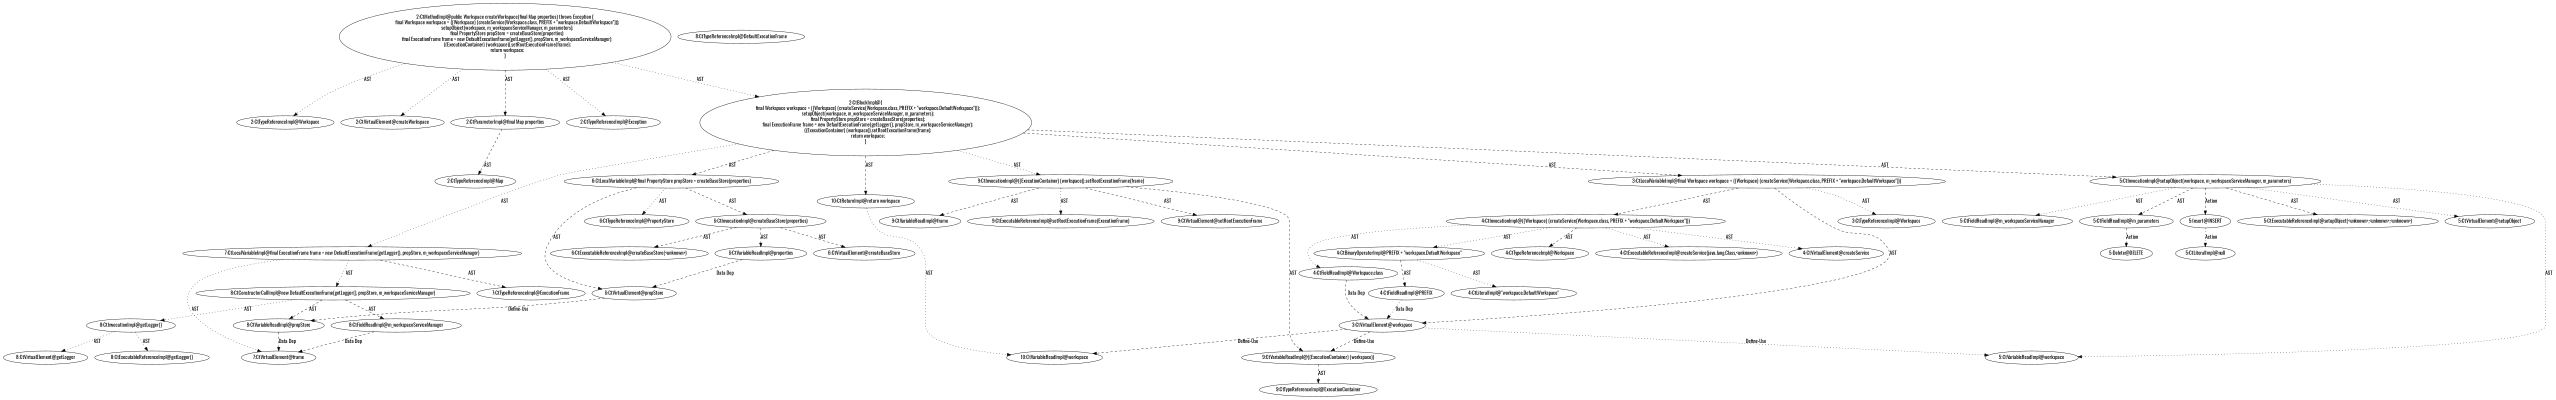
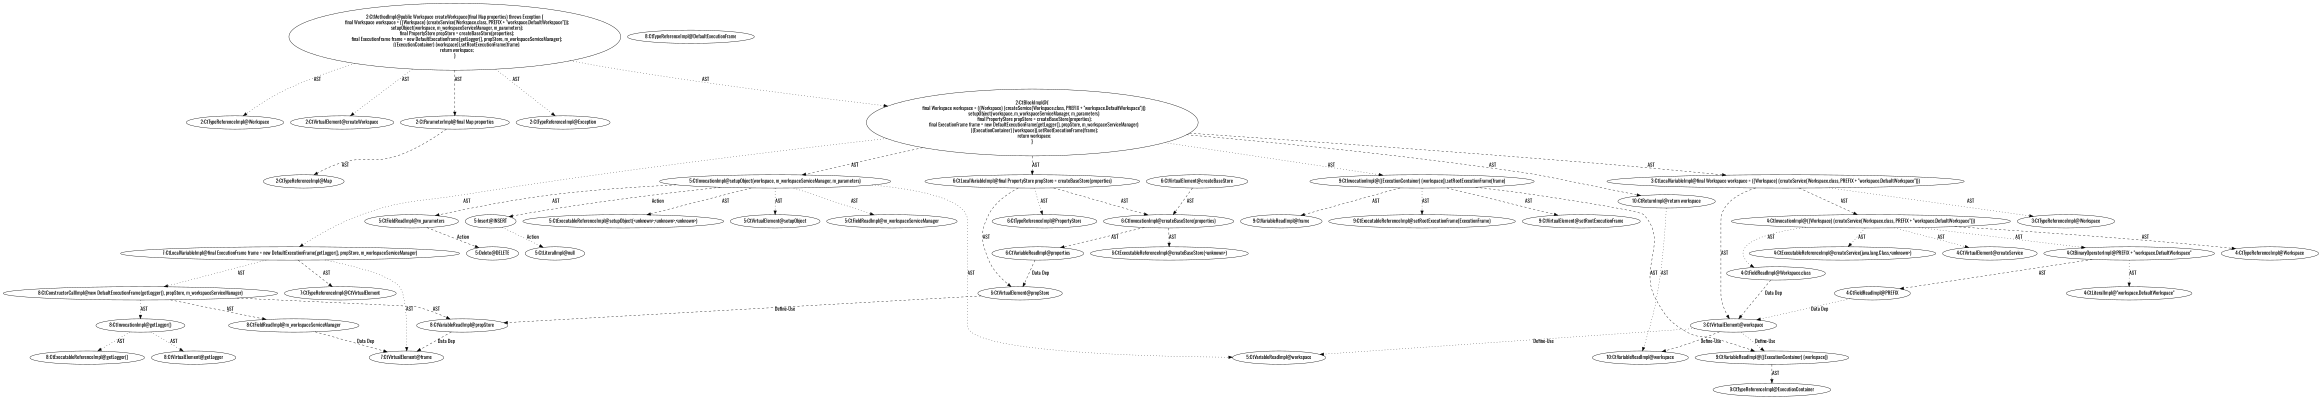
  digraph {
    fontname=Oswald
    node [fontname=Oswald shape=ellipse]
    edge [fontname=Oswald style=dashed]
    n1 [label="2:CtTypeReferenceImpl@Workspace"]
    n2 [label="2:CtVirtualElement@createWorkspace"]
    n3 [label="2:CtParameterImpl@final Map properties"]
    n4 [label="2:CtTypeReferenceImpl@Map"]
    n5 [label="2:CtTypeReferenceImpl@Exception"]
    n6 [label="3:CtTypeReferenceImpl@Workspace"]
    n7 [label="4:CtExecutableReferenceImpl@createService(java.lang.Class,<unknown>)"]
    n8 [label="4:CtVirtualElement@createService"]
    n9 [label="4:CtFieldReadImpl@Workspace.class"]
    n10 [label="3:CtVirtualElement@workspace"]
    n11 [label="5:CtVariableReadImpl@workspace"]
    n12 [label="9:CtVariableReadImpl@((ExecutionContainer) (workspace))"]
    n13 [label="10:CtVariableReadImpl@workspace"]
    n14 [label="4:CtFieldReadImpl@PREFIX"]
    n15 [label="4:CtLiteralImpl@\"workspace.DefaultWorkspace\""]
    n16 [label="4:CtBinaryOperatorImpl@PREFIX + \"workspace.DefaultWorkspace\""]
    n17 [label="4:CtInvocationImpl@((Workspace) (createService(Workspace.class, PREFIX + \"workspace.DefaultWorkspace\")))"]
    n18 [label="4:CtTypeReferenceImpl@Workspace"]
    n19 [label="9:CtTypeReferenceImpl@ExecutionContainer"]
    n20 [label="3:CtLocalVariableImpl@final Workspace workspace = ((Workspace) (createService(Workspace.class, PREFIX + \"workspace.DefaultWorkspace\")))"]
    n21 [label="5:CtExecutableReferenceImpl@setupObject(<unknown>,<unknown>,<unknown>)"]
    n22 [label="5:CtVirtualElement@setupObject"]
    n23 [label="5:CtFieldReadImpl@m_workspaceServiceManager"]
    n24 [label="5:CtFieldReadImpl@m_parameters"]
    n25 [label="5:Delete@DELETE"]
    n26 [label="5:CtInvocationImpl@setupObject(workspace, m_workspaceServiceManager, m_parameters)"]
    n27 [label="5:Insert@INSERT"]
    n28 [label="5:CtLiteralImpl@null"]
    n29 [label="6:CtTypeReferenceImpl@PropertyStore"]
    n30 [label="6:CtExecutableReferenceImpl@createBaseStore(<unknown>)"]
    n31 [label="6:CtVirtualElement@createBaseStore"]
    n32 [label="6:CtVariableReadImpl@properties"]
    n33 [label="6:CtVirtualElement@propStore"]
    n34 [label="8:CtVariableReadImpl@propStore"]
    n35 [label="6:CtInvocationImpl@createBaseStore(properties)"]
    n36 [label="7:CtVirtualElement@frame"]
    n37 [label="6:CtLocalVariableImpl@final PropertyStore propStore = createBaseStore(properties)"]
-   n38 [label="7:CtTypeReferenceImpl@ExecutionFrame"]
+   n38 [label="7:CtTypeReferenceImpl@CtVirtualElement"]
    n39 [label="8:CtTypeReferenceImpl@DefaultExecutionFrame"]
    n40 [label="8:CtExecutableReferenceImpl@getLogger()"]
    n41 [label="8:CtVirtualElement@getLogger"]
    n42 [label="8:CtInvocationImpl@getLogger()"]
    n43 [label="8:CtFieldReadImpl@m_workspaceServiceManager"]
    n44 [label="8:CtConstructorCallImpl@new DefaultExecutionFrame(getLogger(), propStore, m_workspaceServiceManager)"]
    n45 [label="9:CtVariableReadImpl@frame"]
    n46 [label="7:CtLocalVariableImpl@final ExecutionFrame frame = new DefaultExecutionFrame(getLogger(), propStore, m_workspaceServiceManager)"]
    n47 [label="9:CtExecutableReferenceImpl@setRootExecutionFrame(ExecutionFrame)"]
    n48 [label="9:CtVirtualElement@setRootExecutionFrame"]
    n49 [label="9:CtInvocationImpl@((ExecutionContainer) (workspace)).setRootExecutionFrame(frame)"]
    n50 [label="10:CtReturnImpl@return workspace"]
    n51 [label="2:CtBlockImpl@\{\n    final Workspace workspace = ((Workspace) (createService(Workspace.class, PREFIX + \"workspace.DefaultWorkspace\")));\n    setupObject(workspace, m_workspaceServiceManager, m_parameters);\n    final PropertyStore propStore = createBaseStore(properties);\n    final ExecutionFrame frame = new DefaultExecutionFrame(getLogger(), propStore, m_workspaceServiceManager);\n    ((ExecutionContainer) (workspace)).setRootExecutionFrame(frame);\n    return workspace;\n\}"]
    n52 [label="2:CtMethodImpl@public Workspace createWorkspace(final Map properties) throws Exception \{\n    final Workspace workspace = ((Workspace) (createService(Workspace.class, PREFIX + \"workspace.DefaultWorkspace\")));\n    setupObject(workspace, m_workspaceServiceManager, m_parameters);\n    final PropertyStore propStore = createBaseStore(properties);\n    final ExecutionFrame frame = new DefaultExecutionFrame(getLogger(), propStore, m_workspaceServiceManager);\n    ((ExecutionContainer) (workspace)).setRootExecutionFrame(frame);\n    return workspace;\n\}"]
    n3 -> n4 [label=AST]
    n9 -> n10 [label="Data Dep"]
    n10 -> n11 [label="Define-Use" style=dotted]
-   n10 -> n12 [label="Define-Use"]
+   n10 -> n12 [label="Define-Use" style=dotted]
    n10 -> n13 [label="Define-Use"]
    n12 -> n19 [label=AST]
    n14 -> n10 [label="Data Dep" style=dotted]
    n16 -> n14 [label=AST]
    n16 -> n15 [label=AST style=dotted]
    n17 -> n7 [label=AST style=dotted]
    n17 -> n8 [label=AST style=dotted]
    n17 -> n9 [label=AST style=dotted]
    n17 -> n16 [label=AST style=dotted]
    n17 -> n18 [label=AST]
    n20 -> n6 [label=AST style=dotted]
    n20 -> n10 [label=AST]
    n20 -> n17 [label=AST]
    n24 -> n25 [label=Action]
    n26 -> n11 [label=AST style=dotted]
    n26 -> n21 [label=AST]
    n26 -> n22 [label=AST style=dotted]
    n26 -> n23 [label=AST style=dotted]
    n26 -> n24 [label=AST]
    n26 -> n27 [label=Action]
    n27 -> n28 [label=Action style=dotted]
    n32 -> n33 [label="Data Dep"]
    n33 -> n34 [label="Define-Use"]
    n34 -> n36 [label="Data Dep"]
    n35 -> n30 [label=AST]
-   n35 -> n31 [label=AST]
+   n31 -> n35 [label=AST]
    n35 -> n32 [label=AST]
    n37 -> n29 [label=AST style=dotted]
    n37 -> n33 [label=AST]
    n37 -> n35 [label=AST]
    n42 -> n40 [label=AST style=dotted]
    n42 -> n41 [label=AST style=dotted]
    n43 -> n36 [label="Data Dep"]
    n44 -> n34 [label=AST]
    n44 -> n42 [label=AST style=dotted]
    n44 -> n43 [label=AST]
    n46 -> n36 [label=AST style=dotted]
    n46 -> n38 [label=AST]
    n46 -> n44 [label=AST style=dotted]
    n49 -> n12 [label=AST]
    n49 -> n45 [label=AST]
    n49 -> n47 [label=AST style=dotted]
    n49 -> n48 [label=AST]
    n50 -> n13 [label=AST style=dotted]
    n51 -> n20 [label=AST]
    n51 -> n26 [label=AST]
    n51 -> n37 [label=AST]
    n51 -> n46 [label=AST style=dotted]
    n51 -> n49 [label=AST style=dotted]
    n51 -> n50 [label=AST]
    n52 -> n1 [label=AST style=dotted]
    n52 -> n2 [label=AST style=dotted]
    n52 -> n3 [label=AST]
    n52 -> n5 [label=AST style=dotted]
    n52 -> n51 [label=AST style=dotted]
  }
